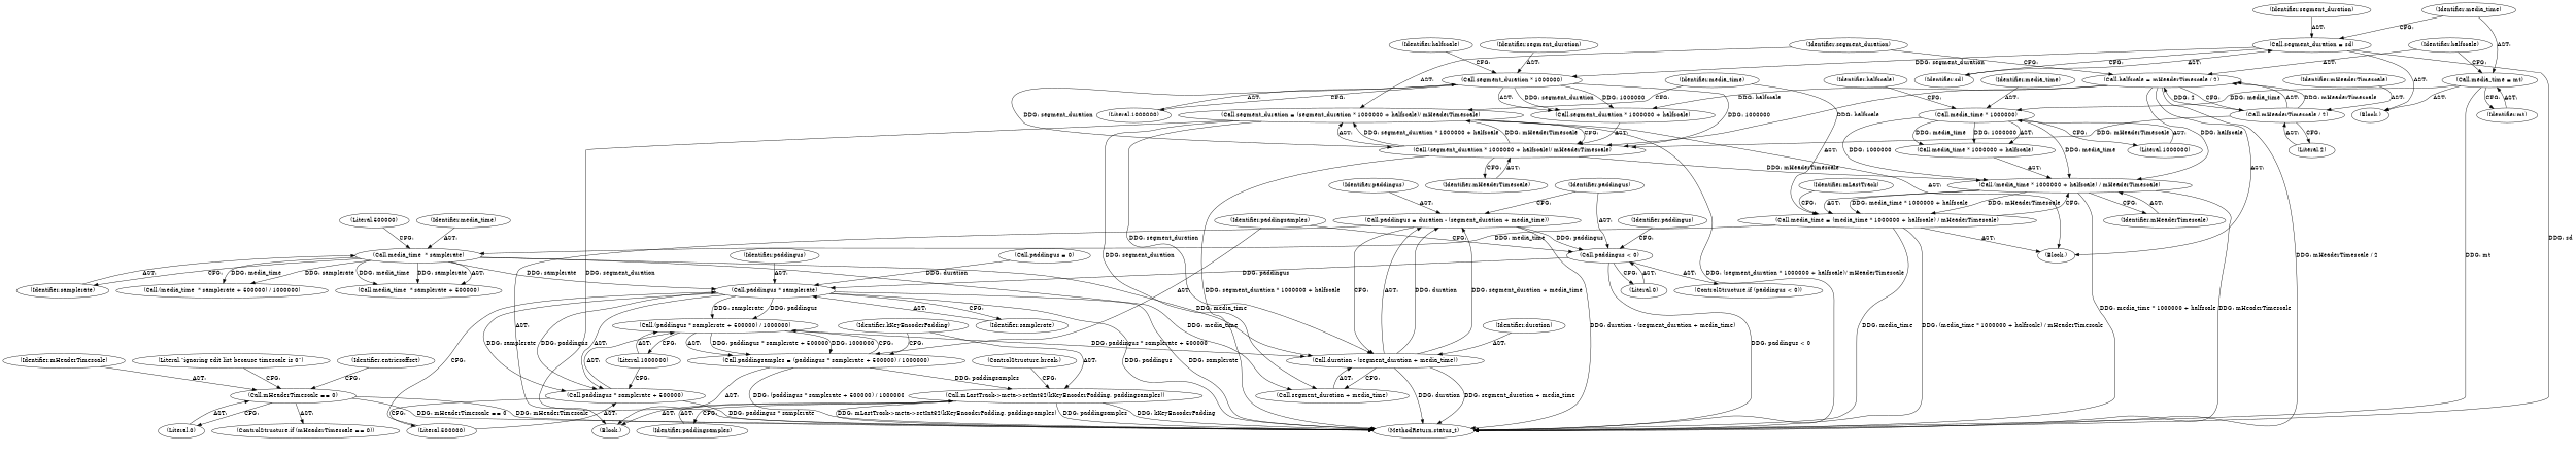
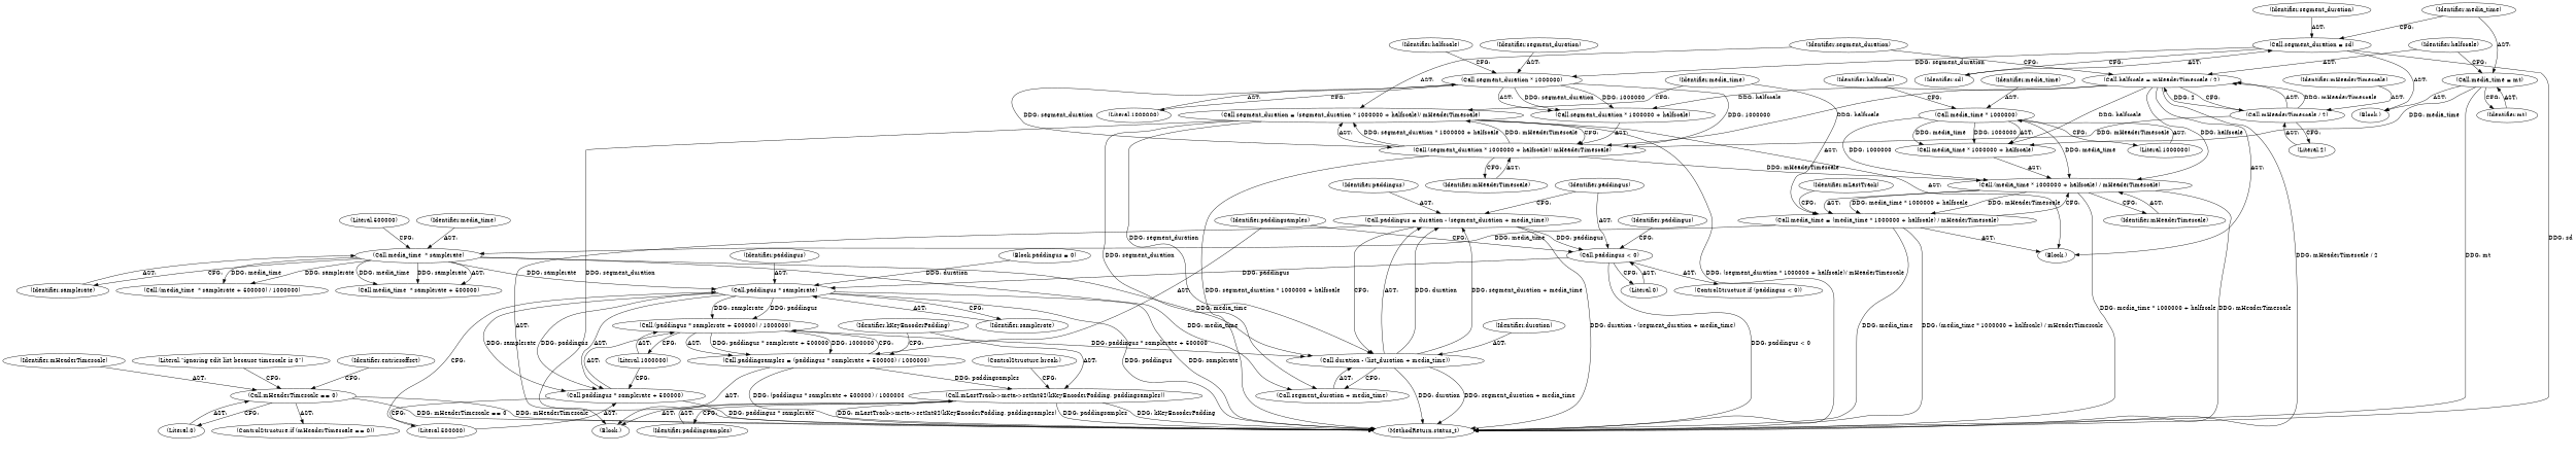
  digraph {
    n1 [label="(Call,paddingus = duration - (segment_duration + media_time))"]
-   n2 [label="(Call,duration - (segment_duration + media_time))"]
+   n2 [label="(Call,duration - (list_duration + media_time))"]
    n3 [label="(Call,paddingus < 0)"]
    n4 [label="(Block,)"]
    n5 [label="(MethodReturn,status_t)"]
    n6 [label="(Call,segment_duration + media_time)"]
    n7 [label="(Call,paddingus * samplerate)"]
    n8 [label="(ControlStructure,if (paddingus < 0))"]
    n9 [label="(Literal,0)"]
    n10 [label="(Call,segment_duration = (segment_duration * 1000000 + halfscale)/ mHeaderTimescale)"]
    n11 [label="(Call,(segment_duration * 1000000 + halfscale)/ mHeaderTimescale)"]
    n12 [label="(Block,)"]
    n13 [label="(Call,(media_time * 1000000 + halfscale) / mHeaderTimescale)"]
    n14 [label="(Identifier,mHeaderTimescale)"]
    n15 [label="(Call,media_time = (media_time * 1000000 + halfscale) / mHeaderTimescale)"]
    n16 [label="(Identifier,mHeaderTimescale)"]
    n17 [label="(Call,segment_duration * 1000000)"]
    n18 [label="(Call,segment_duration * 1000000 + halfscale)"]
    n19 [label="(Literal,1000000)"]
    n20 [label="(Call,segment_duration = sd)"]
    n21 [label="(Block,)"]
    n22 [label="(Identifier,sd)"]
    n23 [label="(Call,halfscale = mHeaderTimescale / 2)"]
    n24 [label="(Call,mHeaderTimescale / 2)"]
    n25 [label="(Call,media_time * 1000000 + halfscale)"]
    n26 [label="(Literal,2)"]
    n27 [label="(Call,mHeaderTimescale == 0)"]
    n28 [label="(ControlStructure,if (mHeaderTimescale == 0))"]
    n29 [label="(Literal,0)"]
    n30 [label="(Call,media_time  * samplerate)"]
    n31 [label="(Identifier,samplerate)"]
    n32 [label="(Call,(media_time  * samplerate + 500000) / 1000000)"]
    n33 [label="(Call,media_time  * samplerate + 500000)"]
    n34 [label="(Call,(paddingus * samplerate + 500000) / 1000000)"]
    n35 [label="(Call,paddingus * samplerate + 500000)"]
    n36 [label="(Identifier,samplerate)"]
    n37 [label="(Call,media_time * 1000000)"]
    n38 [label="(Literal,1000000)"]
    n39 [label="(Call,media_time = mt)"]
    n40 [label="(Identifier,mt)"]
    n41 [label="(Call,paddingsamples = (paddingus * samplerate + 500000) / 1000000)"]
    n42 [label="(Literal,1000000)"]
    n43 [label="(Literal,500000)"]
    n44 [label="(Call,mLastTrack->meta->setInt32(kKeyEncoderPadding, paddingsamples))"]
    n45 [label="(Identifier,paddingsamples)"]
    n46 [label="(Identifier,media_time)"]
    n47 [label="(Identifier,mHeaderTimescale)"]
    n48 [label="(Identifier,halfscale)"]
    n49 [label="(ControlStructure,break;)"]
    n50 [label="(Identifier,media_time)"]
    n51 [label="(Identifier,paddingus)"]
    n52 [label="(Identifier,mHeaderTimescale)"]
    n53 [label="(Identifier,mLastTrack)"]
    n54 [label="(Identifier,halfscale)"]
    n55 [label="(Literal,\"ignoring edit list because timescale is 0\")"]
    n56 [label="(Identifier,paddingus)"]
    n57 [label="(Identifier,paddingus)"]
    n58 [label="(Identifier,paddingus)"]
    n59 [label="(Literal,500000)"]
-   n60 [label="(Call,paddingus = 0)"]
+   n60 [label="(Block,paddingus = 0)"]
    n61 [label="(Identifier,segment_duration)"]
    n62 [label="(Identifier,media_time)"]
    n63 [label="(Identifier,segment_duration)"]
    n64 [label="(Identifier,media_time)"]
    n65 [label="(Identifier,segment_duration)"]
    n66 [label="(Identifier,paddingsamples)"]
    n67 [label="(Identifier,kKeyEncoderPadding)"]
    n68 [label="(Identifier,entriesoffset)"]
    n69 [label="(Identifier,halfscale)"]
    n70 [label="(Identifier,duration)"]
    n1 -> n2 [label="CFG: "]
    n1 -> n3 [label="DDG: paddingus"]
    n1 -> n4 [label="AST: "]
    n1 -> n5 [label="DDG: duration - (segment_duration + media_time)"]
    n2 -> n1 [label="AST: "]
    n2 -> n1 [label="DDG: duration"]
    n2 -> n1 [label="DDG: segment_duration + media_time"]
    n2 -> n5 [label="DDG: duration"]
    n2 -> n5 [label="DDG: segment_duration + media_time"]
    n2 -> n6 [label="CFG: "]
    n3 -> n5 [label="DDG: paddingus < 0"]
    n3 -> n7 [label="DDG: paddingus"]
    n3 -> n8 [label="AST: "]
    n3 -> n9 [label="CFG: "]
    n6 -> n2 [label="AST: "]
    n7 -> n5 [label="DDG: samplerate"]
    n7 -> n5 [label="DDG: paddingus"]
    n7 -> n34 [label="DDG: paddingus"]
    n7 -> n34 [label="DDG: samplerate"]
    n7 -> n35 [label="AST: "]
    n7 -> n35 [label="DDG: paddingus"]
    n7 -> n35 [label="DDG: samplerate"]
    n7 -> n36 [label="CFG: "]
    n9 -> n3 [label="AST: "]
    n10 -> n2 [label="DDG: segment_duration"]
    n10 -> n5 [label="DDG: (segment_duration * 1000000 + halfscale)/ mHeaderTimescale"]
    n10 -> n5 [label="DDG: segment_duration"]
    n10 -> n6 [label="DDG: segment_duration"]
    n10 -> n11 [label="CFG: "]
    n10 -> n12 [label="AST: "]
    n11 -> n5 [label="DDG: segment_duration * 1000000 + halfscale"]
    n11 -> n10 [label="AST: "]
    n11 -> n10 [label="DDG: segment_duration * 1000000 + halfscale"]
    n11 -> n10 [label="DDG: mHeaderTimescale"]
    n11 -> n13 [label="DDG: mHeaderTimescale"]
    n11 -> n14 [label="CFG: "]
    n13 -> n5 [label="DDG: mHeaderTimescale"]
    n13 -> n5 [label="DDG: media_time * 1000000 + halfscale"]
    n13 -> n15 [label="AST: "]
    n13 -> n15 [label="DDG: media_time * 1000000 + halfscale"]
    n13 -> n15 [label="DDG: mHeaderTimescale"]
    n13 -> n16 [label="CFG: "]
    n14 -> n11 [label="AST: "]
    n15 -> n5 [label="DDG: (media_time * 1000000 + halfscale) / mHeaderTimescale"]
    n15 -> n5 [label="DDG: media_time"]
    n15 -> n12 [label="AST: "]
    n15 -> n13 [label="CFG: "]
    n15 -> n30 [label="DDG: media_time"]
    n16 -> n13 [label="AST: "]
    n17 -> n11 [label="DDG: segment_duration"]
    n17 -> n11 [label="DDG: 1000000"]
    n17 -> n18 [label="AST: "]
    n17 -> n18 [label="DDG: segment_duration"]
    n17 -> n18 [label="DDG: 1000000"]
    n17 -> n19 [label="CFG: "]
    n18 -> n11 [label="AST: "]
    n19 -> n17 [label="AST: "]
    n20 -> n5 [label="DDG: sd"]
    n20 -> n17 [label="DDG: segment_duration"]
    n20 -> n21 [label="AST: "]
    n20 -> n22 [label="CFG: "]
    n22 -> n20 [label="AST: "]
    n23 -> n5 [label="DDG: mHeaderTimescale / 2"]
    n23 -> n11 [label="DDG: halfscale"]
    n23 -> n12 [label="AST: "]
    n23 -> n13 [label="DDG: halfscale"]
    n23 -> n18 [label="DDG: halfscale"]
    n23 -> n24 [label="CFG: "]
+   n23 -> n25 [label="DDG: halfscale"]
    n24 -> n11 [label="DDG: mHeaderTimescale"]
    n24 -> n23 [label="AST: "]
    n24 -> n23 [label="DDG: mHeaderTimescale"]
    n24 -> n23 [label="DDG: 2"]
    n24 -> n26 [label="CFG: "]
    n25 -> n13 [label="AST: "]
    n26 -> n24 [label="AST: "]
    n27 -> n5 [label="DDG: mHeaderTimescale == 0"]
    n27 -> n5 [label="DDG: mHeaderTimescale"]
    n27 -> n28 [label="AST: "]
    n27 -> n29 [label="CFG: "]
    n29 -> n27 [label="AST: "]
    n30 -> n2 [label="DDG: media_time"]
    n30 -> n6 [label="DDG: media_time"]
    n30 -> n7 [label="DDG: samplerate"]
    n30 -> n31 [label="CFG: "]
    n30 -> n32 [label="DDG: media_time"]
    n30 -> n32 [label="DDG: samplerate"]
    n30 -> n33 [label="AST: "]
    n30 -> n33 [label="DDG: media_time"]
    n30 -> n33 [label="DDG: samplerate"]
    n31 -> n30 [label="AST: "]
    n34 -> n2 [label="DDG: paddingus * samplerate + 500000"]
    n34 -> n41 [label="AST: "]
    n34 -> n41 [label="DDG: paddingus * samplerate + 500000"]
    n34 -> n41 [label="DDG: 1000000"]
    n34 -> n42 [label="CFG: "]
    n35 -> n5 [label="DDG: paddingus * samplerate"]
    n35 -> n34 [label="AST: "]
    n35 -> n43 [label="CFG: "]
    n36 -> n7 [label="AST: "]
    n37 -> n13 [label="DDG: media_time"]
    n37 -> n13 [label="DDG: 1000000"]
    n37 -> n25 [label="AST: "]
    n37 -> n25 [label="DDG: media_time"]
    n37 -> n25 [label="DDG: 1000000"]
    n37 -> n38 [label="CFG: "]
    n38 -> n37 [label="AST: "]
    n39 -> n5 [label="DDG: mt"]
    n39 -> n21 [label="AST: "]
-   n39 -> n37 [label="DDG: media_time"]
+   n39 -> n25 [label="DDG: media_time"]
    n39 -> n40 [label="CFG: "]
    n40 -> n39 [label="AST: "]
    n41 -> n4 [label="AST: "]
    n41 -> n5 [label="DDG: (paddingus * samplerate + 500000) / 1000000"]
    n41 -> n34 [label="CFG: "]
    n41 -> n44 [label="DDG: paddingsamples"]
    n42 -> n34 [label="AST: "]
    n42 -> n35 [label="CFG: "]
    n43 -> n7 [label="CFG: "]
    n43 -> n35 [label="AST: "]
    n44 -> n4 [label="AST: "]
    n44 -> n5 [label="DDG: paddingsamples"]
    n44 -> n5 [label="DDG: kKeyEncoderPadding"]
    n44 -> n5 [label="DDG: mLastTrack->meta->setInt32(kKeyEncoderPadding, paddingsamples)"]
    n44 -> n45 [label="CFG: "]
    n45 -> n44 [label="AST: "]
    n46 -> n10 [label="CFG: "]
    n46 -> n15 [label="AST: "]
    n47 -> n24 [label="AST: "]
    n48 -> n37 [label="CFG: "]
    n49 -> n44 [label="CFG: "]
    n50 -> n30 [label="AST: "]
    n51 -> n1 [label="CFG: "]
    n51 -> n3 [label="AST: "]
    n52 -> n27 [label="AST: "]
    n53 -> n15 [label="CFG: "]
    n54 -> n23 [label="AST: "]
    n54 -> n39 [label="CFG: "]
    n55 -> n27 [label="CFG: "]
    n56 -> n1 [label="AST: "]
    n57 -> n7 [label="AST: "]
    n58 -> n3 [label="CFG: "]
    n59 -> n30 [label="CFG: "]
    n60 -> n7 [label="DDG: duration"]
    n61 -> n20 [label="AST: "]
    n62 -> n37 [label="AST: "]
    n63 -> n10 [label="AST: "]
    n63 -> n23 [label="CFG: "]
    n64 -> n20 [label="CFG: "]
    n64 -> n39 [label="AST: "]
    n65 -> n17 [label="AST: "]
    n66 -> n3 [label="CFG: "]
    n66 -> n41 [label="AST: "]
    n67 -> n41 [label="CFG: "]
    n67 -> n44 [label="AST: "]
    n68 -> n27 [label="CFG: "]
    n69 -> n17 [label="CFG: "]
    n70 -> n2 [label="AST: "]
  }
